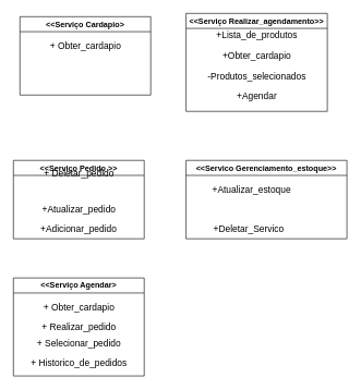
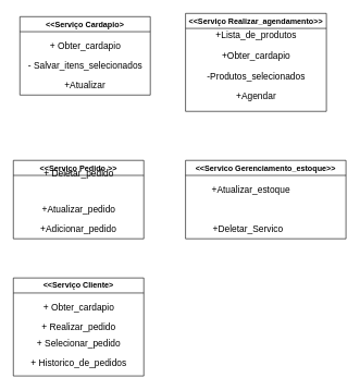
  <mxCell id="0" />
  <mxCell id="1" parent="0" />
  <mxCell id="2" value="&amp;lt;&amp;lt;Serviço Cardapio&amp;gt;" style="swimlane;whiteSpace=wrap;html=1;" vertex="1" parent="1"><mxGeometry x="30" y="25" width="200" height="120" as="geometry"><mxRectangle x="170" y="70" width="200" height="30" as="alternateBounds" /></mxGeometry></mxCell>
  <mxCell id="3" value="&lt;font style=&quot;font-size: 14px;&quot;&gt;+ Obter_cardapio&lt;/font&gt;" style="text;html=1;align=center;verticalAlign=middle;resizable=0;points=[];autosize=1;strokeColor=none;fillColor=none;" vertex="1" parent="2"><mxGeometry x="35" y="30" width="130" height="30" as="geometry" /></mxCell>
+ <mxCell id="4" value="&lt;font style=&quot;font-size: 14px;&quot;&gt;- Salvar_itens_selecionados&lt;/font&gt;" style="text;html=1;align=center;verticalAlign=middle;resizable=0;points=[];autosize=1;strokeColor=none;fillColor=none;" vertex="1" parent="2"><mxGeometry y="60" width="200" height="30" as="geometry" /></mxCell>
+ <mxCell id="5" value="&lt;font style=&quot;font-size: 14px;&quot;&gt;+Atualizar&lt;/font&gt;" style="text;html=1;align=center;verticalAlign=middle;whiteSpace=wrap;rounded=0;" vertex="1" parent="2"><mxGeometry x="70" y="90" width="60" height="30" as="geometry" /></mxCell>
  <mxCell id="6" value="&amp;lt;&amp;lt;Serviço Realizar_agendamento&amp;gt;&amp;gt;" style="swimlane;whiteSpace=wrap;html=1;" vertex="1" parent="1"><mxGeometry x="284" y="20" width="216" height="150" as="geometry"><mxRectangle x="424" y="65" width="240" height="30" as="alternateBounds" /></mxGeometry></mxCell>
  <mxCell id="7" value="&lt;p style=&quot;font-size: 14px;&quot; class=&quot;MsoNormal&quot;&gt;&lt;font style=&quot;font-size: 14px;&quot;&gt;+Lista_de_produtos&lt;/font&gt;&lt;/p&gt;&lt;p style=&quot;font-size: 14px;&quot; class=&quot;MsoNormal&quot;&gt;&lt;font style=&quot;font-size: 14px;&quot;&gt;+Obter_cardapio&lt;/font&gt;&lt;/p&gt;&lt;p style=&quot;font-size: 14px;&quot; class=&quot;MsoNormal&quot;&gt;&lt;font style=&quot;font-size: 14px;&quot;&gt;-Produtos_selecionados&lt;/font&gt;&lt;/p&gt;&lt;p style=&quot;font-size: 14px;&quot; class=&quot;MsoNormal&quot;&gt;&lt;font style=&quot;font-size: 14px;&quot;&gt;+Agendar&lt;/font&gt;&lt;/p&gt;" style="text;html=1;align=center;verticalAlign=middle;resizable=0;points=[];autosize=1;strokeColor=none;fillColor=none;" vertex="1" parent="6"><mxGeometry x="23" y="5" width="170" height="150" as="geometry" /></mxCell>
  <mxCell id="8" value="&amp;lt;&amp;lt;Serviço Pedido &amp;gt;&amp;gt;" style="swimlane;whiteSpace=wrap;html=1;" vertex="1" parent="1"><mxGeometry x="20" y="245" width="200" height="120" as="geometry"><mxRectangle x="170" y="70" width="200" height="30" as="alternateBounds" /></mxGeometry></mxCell>
  <mxCell id="9" value="&lt;font style=&quot;font-size: 14px;&quot;&gt;+ Deletar_pedido&lt;/font&gt;" style="text;html=1;align=center;verticalAlign=middle;resizable=0;points=[];autosize=1;strokeColor=none;fillColor=none;" vertex="1" parent="8"><mxGeometry x="35" y="5" width="130" height="30" as="geometry" /></mxCell>
  <mxCell id="10" value="&lt;font style=&quot;font-size: 14px;&quot;&gt;+Atualizar_pedido&lt;/font&gt;" style="text;html=1;align=center;verticalAlign=middle;resizable=0;points=[];autosize=1;strokeColor=none;fillColor=none;" vertex="1" parent="8"><mxGeometry x="30" y="60" width="140" height="30" as="geometry" /></mxCell>
  <mxCell id="11" value="&lt;font style=&quot;font-size: 14px;&quot;&gt;+Adicionar_pedido&lt;/font&gt;" style="text;html=1;align=center;verticalAlign=middle;whiteSpace=wrap;rounded=0;" vertex="1" parent="8"><mxGeometry x="70" y="90" width="60" height="30" as="geometry" /></mxCell>
  <mxCell id="12" value="&amp;lt;&amp;lt;Servico Gerenciamento_estoque&amp;gt;&amp;gt;" style="swimlane;whiteSpace=wrap;html=1;" vertex="1" parent="1"><mxGeometry x="284" y="245" width="246" height="120" as="geometry"><mxRectangle x="170" y="70" width="200" height="30" as="alternateBounds" /></mxGeometry></mxCell>
  <mxCell id="13" value="&lt;span style=&quot;font-size: 14px;&quot;&gt;+Atualizar_estoque&lt;/span&gt;" style="text;html=1;align=center;verticalAlign=middle;resizable=0;points=[];autosize=1;strokeColor=none;fillColor=none;" vertex="1" parent="12"><mxGeometry x="30" y="30" width="140" height="30" as="geometry" /></mxCell>
  <mxCell id="14" value="&lt;font style=&quot;font-size: 14px;&quot;&gt;+Deletar_Servico&lt;/font&gt;" style="text;html=1;align=center;verticalAlign=middle;whiteSpace=wrap;rounded=0;" vertex="1" parent="12"><mxGeometry x="66" y="90" width="60" height="30" as="geometry" /></mxCell>
- <mxCell id="15" value="&amp;lt;&amp;lt;Serviço Agendar&amp;gt;" style="swimlane;whiteSpace=wrap;html=1;" vertex="1" parent="1"><mxGeometry x="20" y="425" width="200" height="150" as="geometry"><mxRectangle x="170" y="70" width="200" height="30" as="alternateBounds" /></mxGeometry></mxCell>
+ <mxCell id="15" value="&amp;lt;&amp;lt;Serviço Cliente&amp;gt;" style="swimlane;whiteSpace=wrap;html=1;" vertex="1" parent="1"><mxGeometry x="20" y="425" width="200" height="150" as="geometry"><mxRectangle x="170" y="70" width="200" height="30" as="alternateBounds" /></mxGeometry></mxCell>
  <mxCell id="16" value="&lt;font style=&quot;font-size: 14px;&quot;&gt;+ Obter_cardapio&lt;/font&gt;" style="text;html=1;align=center;verticalAlign=middle;resizable=0;points=[];autosize=1;strokeColor=none;fillColor=none;" vertex="1" parent="15"><mxGeometry x="35" y="30" width="130" height="30" as="geometry" /></mxCell>
  <mxCell id="17" value="&lt;font style=&quot;font-size: 14px;&quot;&gt;+ Realizar_pedido&lt;/font&gt;" style="text;html=1;align=center;verticalAlign=middle;resizable=0;points=[];autosize=1;strokeColor=none;fillColor=none;" vertex="1" parent="15"><mxGeometry x="30" y="60" width="140" height="30" as="geometry" /></mxCell>
  <mxCell id="18" value="&lt;font style=&quot;font-size: 14px;&quot;&gt;+ Selecionar_pedido&lt;/font&gt;" style="text;html=1;align=center;verticalAlign=middle;resizable=0;points=[];autosize=1;strokeColor=none;fillColor=none;" vertex="1" parent="15"><mxGeometry x="25" y="85" width="150" height="30" as="geometry" /></mxCell>
  <mxCell id="19" value="&lt;font style=&quot;font-size: 14px;&quot;&gt;+ Historico_de_pedidos&lt;/font&gt;" style="text;html=1;align=center;verticalAlign=middle;resizable=0;points=[];autosize=1;strokeColor=none;fillColor=none;" vertex="1" parent="15"><mxGeometry x="15" y="115" width="170" height="30" as="geometry" /></mxCell>
